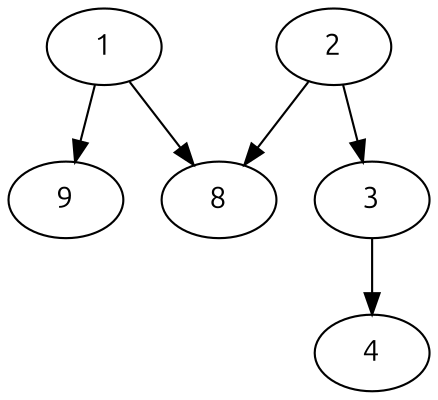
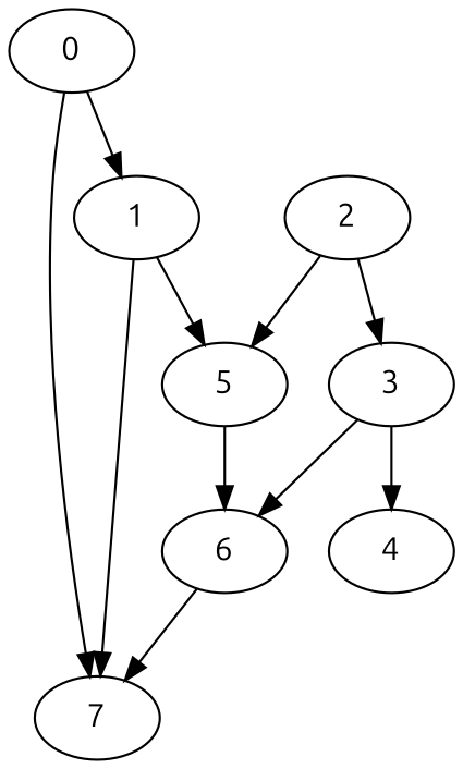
  digraph {
    fontname=Ubuntu
    node [fontname=Ubuntu]
    edge [fontname=Ubuntu]
+   0
    1
-   7 [label=9]
-   5 [label=8]
+   7
+   5
    2
    3
    4
+   6
+   0 -> 1
+   0 -> 7
    1 -> 7
    1 -> 5
+   5 -> 6
    2 -> 5
    2 -> 3
    3 -> 4
+   3 -> 6
+   6 -> 7
  }
